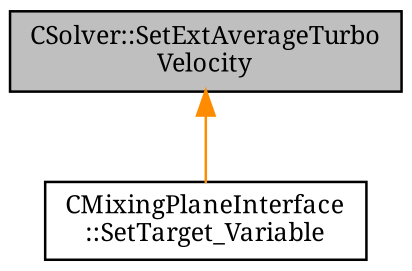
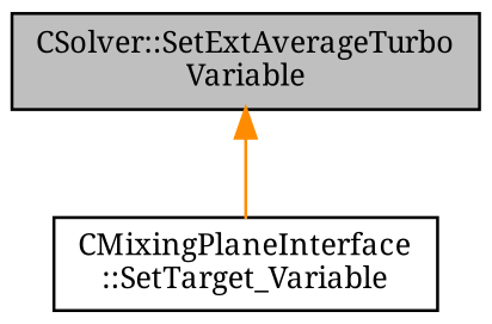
  digraph {
    rankdir=TB
    fontname="Noto Serif"
    node [color=black fontname="Noto Serif" fontsize=10 shape=record style=filled]
-   n1 [fillcolor=grey75 fontcolor=black height=0.2 label="CSolver::SetExtAverageTurbo\lVelocity" width=0.4]
+   n1 [fillcolor=grey75 fontcolor=black height=0.2 label="CSolver::SetExtAverageTurbo\lVariable" width=0.4]
    n2 [fillcolor=white height=0.2 label="CMixingPlaneInterface\l::SetTarget_Variable" width=0.4]
    n1 -> n2 [color=darkorange dir=back fontname="Noto Serif" fontsize=10 labelfontname=Helvetica labelfontsize=10 style=solid]
  }
